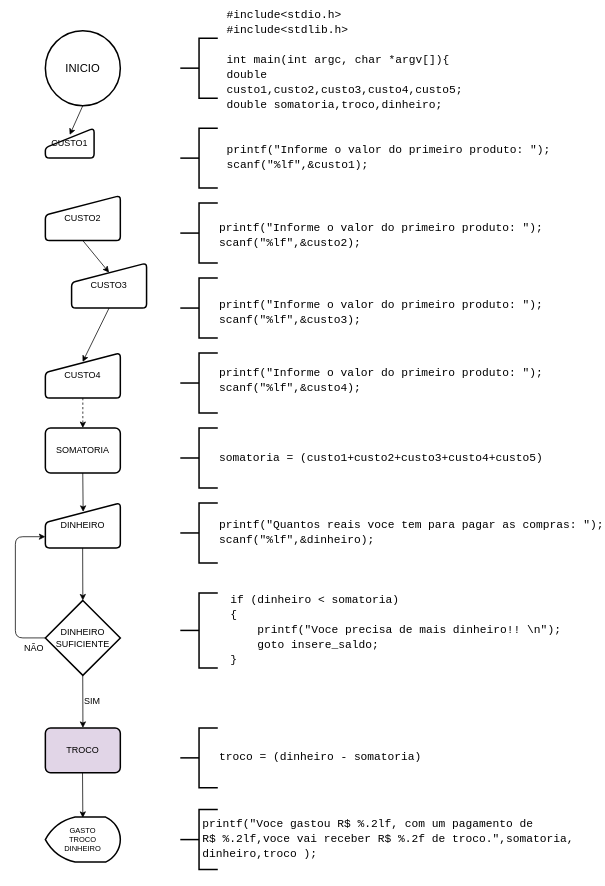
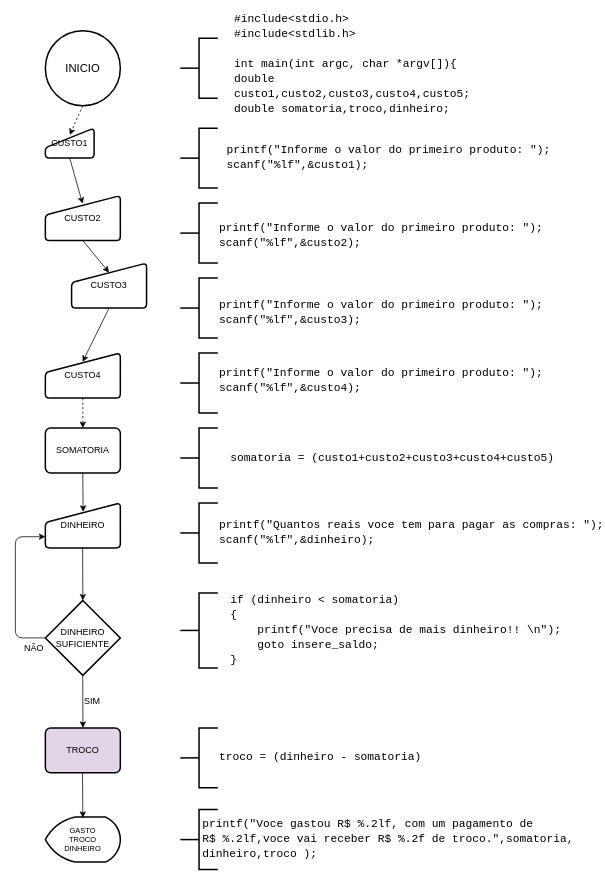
  <mxCell id="0" />
  <mxCell id="1" parent="0" />
  <mxCell id="2" value="CUSTO1" style="html=1;strokeWidth=2;shape=manualInput;whiteSpace=wrap;rounded=1;size=26;arcSize=11;verticalAlign=middle;align=center;" parent="1" vertex="1"><mxGeometry x="60" y="170" width="65" height="40" as="geometry" /></mxCell>
  <mxCell id="3" value="&lt;font style=&quot;font-size: 15px&quot;&gt;INICIO&lt;/font&gt;" style="strokeWidth=2;html=1;shape=mxgraph.flowchart.start_2;whiteSpace=wrap;verticalAlign=middle;align=center;" parent="1" vertex="1"><mxGeometry x="60" y="40" width="100" height="100" as="geometry" /></mxCell>
- <mxCell id="4" value="" style="endArrow=classic;html=1;exitX=0.5;exitY=1;exitDx=0;exitDy=0;exitPerimeter=0;entryX=0.5;entryY=0.225;entryDx=0;entryDy=0;entryPerimeter=0;" parent="1" source="3" target="2" edge="1"><mxGeometry width="50" height="50" relative="1" as="geometry"><mxPoint x="16" y="250" as="sourcePoint" /><mxPoint x="110" y="180" as="targetPoint" /></mxGeometry></mxCell>
+ <mxCell id="4" value="" style="endArrow=classic;html=1;exitX=0.5;exitY=1;exitDx=0;exitDy=0;exitPerimeter=0;entryX=0.5;entryY=0.225;entryDx=0;entryDy=0;entryPerimeter=0;dashed=1;" parent="1" source="3" target="2" edge="1"><mxGeometry width="50" height="50" relative="1" as="geometry"><mxPoint x="16" y="250" as="sourcePoint" /><mxPoint x="110" y="180" as="targetPoint" /></mxGeometry></mxCell>
+ <mxCell id="5" value="" style="endArrow=classic;html=1;exitX=0.5;exitY=1;exitDx=0;exitDy=0;entryX=0.497;entryY=0.18;entryDx=0;entryDy=0;entryPerimeter=0;" parent="1" source="2" target="17" edge="1"><mxGeometry width="50" height="50" relative="1" as="geometry"><mxPoint x="109" y="240" as="sourcePoint" /><mxPoint x="110" y="250" as="targetPoint" /></mxGeometry></mxCell>
  <mxCell id="6" value="GASTO&lt;br&gt;TROCO&lt;br&gt;DINHEIRO" style="strokeWidth=2;html=1;shape=mxgraph.flowchart.display;whiteSpace=wrap;fontSize=10;" parent="1" vertex="1"><mxGeometry x="60" y="1089" width="100" height="60" as="geometry" /></mxCell>
  <mxCell id="7" value="&#10;&#10;&lt;div style=&quot;font-family: consolas, &amp;quot;courier new&amp;quot;, monospace; font-weight: normal; font-size: 15px; line-height: 20px;&quot;&gt;&lt;div&gt;&lt;span style=&quot;&quot;&gt;printf&lt;/span&gt;&lt;span style=&quot;&quot;&gt;(&lt;/span&gt;&lt;span style=&quot;&quot;&gt;&quot;Informe&amp;nbsp;o&amp;nbsp;valor&amp;nbsp;do&amp;nbsp;primeiro&amp;nbsp;produto:&amp;nbsp;&quot;&lt;/span&gt;&lt;span style=&quot;&quot;&gt;);&lt;/span&gt;&lt;/div&gt;&lt;div&gt;&lt;span style=&quot;&quot;&gt;scanf&lt;/span&gt;&lt;span style=&quot;&quot;&gt;(&lt;/span&gt;&lt;span style=&quot;&quot;&gt;&quot;&lt;/span&gt;&lt;span style=&quot;&quot;&gt;%lf&lt;/span&gt;&lt;span style=&quot;&quot;&gt;&quot;&lt;/span&gt;&lt;span style=&quot;&quot;&gt;,&amp;amp;&lt;/span&gt;&lt;span style=&quot;&quot;&gt;custo1&lt;/span&gt;&lt;span style=&quot;&quot;&gt;);&lt;/span&gt;&lt;/div&gt;&lt;/div&gt;&#10;&#10;" style="text;html=1;strokeColor=none;fillColor=none;align=left;verticalAlign=middle;whiteSpace=wrap;rounded=0;labelBorderColor=none;" parent="1" vertex="1"><mxGeometry x="300" y="190" width="400" height="40" as="geometry" /></mxCell>
  <mxCell id="8" value="" style="strokeWidth=2;html=1;shape=mxgraph.flowchart.annotation_2;align=left;labelPosition=right;pointerEvents=1;" parent="1" vertex="1"><mxGeometry x="240" y="170" width="50" height="80" as="geometry" /></mxCell>
  <mxCell id="9" value="" style="strokeWidth=2;html=1;shape=mxgraph.flowchart.annotation_2;align=left;labelPosition=right;pointerEvents=1;" parent="1" vertex="1"><mxGeometry x="240" y="570" width="50" height="80" as="geometry" /></mxCell>
- <mxCell id="10" value="&lt;div style=&quot;font-family: &amp;quot;consolas&amp;quot; , &amp;quot;courier new&amp;quot; , monospace ; font-weight: normal ; font-size: 15px ; line-height: 20px&quot;&gt;&lt;div style=&quot;font-family: &amp;quot;consolas&amp;quot; , &amp;quot;courier new&amp;quot; , monospace ; line-height: 20px&quot;&gt;somatoria = (custo1+custo2+custo3+custo4+custo5)&lt;/div&gt;&lt;/div&gt;" style="text;html=1;rounded=0;align=left;verticalAlign=middle;labelBorderColor=none;whiteSpace=wrap;" parent="1" vertex="1"><mxGeometry x="290" y="590" width="490" height="40" as="geometry" /></mxCell>
- <mxCell id="11" value="&lt;div style=&quot;font-family: &amp;quot;consolas&amp;quot; , &amp;quot;courier new&amp;quot; , monospace ; font-weight: normal ; font-size: 15px ; line-height: 20px&quot;&gt;&lt;div style=&quot;font-family: &amp;quot;consolas&amp;quot; , &amp;quot;courier new&amp;quot; , monospace ; line-height: 20px&quot;&gt;&lt;div&gt;&lt;span&gt;#include&lt;/span&gt;&lt;span&gt;&amp;lt;stdio.h&amp;gt;&lt;/span&gt;&lt;/div&gt;&lt;div&gt;&lt;span&gt;#include&lt;/span&gt;&lt;span&gt;&amp;lt;stdlib.h&amp;gt;&lt;/span&gt;&lt;/div&gt;&lt;br&gt;&lt;div&gt;&lt;span&gt;int&lt;/span&gt;&amp;nbsp;&lt;span&gt;main&lt;/span&gt;(&lt;span&gt;int&lt;/span&gt;&amp;nbsp;&lt;span&gt;argc&lt;/span&gt;,&amp;nbsp;&lt;span&gt;char&lt;/span&gt;&amp;nbsp;*&lt;span&gt;argv&lt;/span&gt;&lt;span&gt;[]&lt;/span&gt;){&lt;/div&gt;&lt;div&gt;double custo1,custo2,custo3,custo4,custo5;&lt;/div&gt;&lt;div&gt;double somatoria,troco,dinheiro;&lt;br&gt;&lt;/div&gt;&lt;/div&gt;&lt;/div&gt;" style="text;whiteSpace=wrap;html=1;rounded=0;align=left;verticalAlign=middle;labelBorderColor=none;" parent="1" vertex="1"><mxGeometry x="300" y="20" width="300" height="120" as="geometry" /></mxCell>
+ <mxCell id="10" value="&lt;div style=&quot;font-family: &amp;quot;consolas&amp;quot; , &amp;quot;courier new&amp;quot; , monospace ; font-weight: normal ; font-size: 15px ; line-height: 20px&quot;&gt;&lt;div style=&quot;font-family: &amp;quot;consolas&amp;quot; , &amp;quot;courier new&amp;quot; , monospace ; line-height: 20px&quot;&gt;somatoria = (custo1+custo2+custo3+custo4+custo5)&lt;/div&gt;&lt;/div&gt;" style="text;html=1;rounded=0;align=left;verticalAlign=middle;labelBorderColor=none;whiteSpace=wrap;" parent="1" vertex="1"><mxGeometry x="305" y="590" width="490" height="40" as="geometry" /></mxCell>
+ <mxCell id="11" value="&lt;div style=&quot;font-family: &amp;quot;consolas&amp;quot; , &amp;quot;courier new&amp;quot; , monospace ; font-weight: normal ; font-size: 15px ; line-height: 20px&quot;&gt;&lt;div style=&quot;font-family: &amp;quot;consolas&amp;quot; , &amp;quot;courier new&amp;quot; , monospace ; line-height: 20px&quot;&gt;&lt;div&gt;&lt;span&gt;#include&lt;/span&gt;&lt;span&gt;&amp;lt;stdio.h&amp;gt;&lt;/span&gt;&lt;/div&gt;&lt;div&gt;&lt;span&gt;#include&lt;/span&gt;&lt;span&gt;&amp;lt;stdlib.h&amp;gt;&lt;/span&gt;&lt;/div&gt;&lt;br&gt;&lt;div&gt;&lt;span&gt;int&lt;/span&gt;&amp;nbsp;&lt;span&gt;main&lt;/span&gt;(&lt;span&gt;int&lt;/span&gt;&amp;nbsp;&lt;span&gt;argc&lt;/span&gt;,&amp;nbsp;&lt;span&gt;char&lt;/span&gt;&amp;nbsp;*&lt;span&gt;argv&lt;/span&gt;&lt;span&gt;[]&lt;/span&gt;){&lt;/div&gt;&lt;div&gt;double custo1,custo2,custo3,custo4,custo5;&lt;/div&gt;&lt;div&gt;double somatoria,troco,dinheiro;&lt;br&gt;&lt;/div&gt;&lt;/div&gt;&lt;/div&gt;" style="text;whiteSpace=wrap;html=1;rounded=0;align=left;verticalAlign=middle;labelBorderColor=none;" parent="1" vertex="1"><mxGeometry x="310" y="25" width="300" height="120" as="geometry" /></mxCell>
  <mxCell id="12" value="" style="strokeWidth=2;html=1;shape=mxgraph.flowchart.annotation_2;align=left;labelPosition=right;pointerEvents=1;" parent="1" vertex="1"><mxGeometry x="240" y="50" width="50" height="80" as="geometry" /></mxCell>
  <mxCell id="13" value="SOMATORIA" style="rounded=1;whiteSpace=wrap;html=1;absoluteArcSize=1;arcSize=14;strokeWidth=2;align=center;verticalAlign=middle;" parent="1" vertex="1"><mxGeometry x="60" y="570" width="100" height="60" as="geometry" /></mxCell>
  <mxCell id="14" value="" style="endArrow=classic;html=1;exitX=0.5;exitY=1;exitDx=0;exitDy=0;entryX=0.504;entryY=0.197;entryDx=0;entryDy=0;entryPerimeter=0;" parent="1" edge="1" target="29"><mxGeometry width="50" height="50" relative="1" as="geometry"><mxPoint x="109.9" y="630" as="sourcePoint" /><mxPoint x="109.5" y="680" as="targetPoint" /></mxGeometry></mxCell>
  <mxCell id="15" value="" style="strokeWidth=2;html=1;shape=mxgraph.flowchart.annotation_2;align=left;labelPosition=right;pointerEvents=1;" parent="1" vertex="1"><mxGeometry x="240" y="1079" width="50" height="80" as="geometry" /></mxCell>
  <mxCell id="16" value="&lt;div style=&quot;font-family: &amp;#34;consolas&amp;#34; , &amp;#34;courier new&amp;#34; , monospace ; font-size: 15px ; line-height: 20px&quot;&gt;&lt;div style=&quot;text-align: left&quot;&gt;&lt;span&gt;printf&lt;/span&gt;(&lt;span&gt;&quot;Voce&amp;nbsp;gastou&amp;nbsp;R$&amp;nbsp;&lt;/span&gt;&lt;span&gt;%.2lf&lt;/span&gt;&lt;span&gt;,&amp;nbsp;com&amp;nbsp;um&amp;nbsp;pagamento&amp;nbsp;de&amp;nbsp;&lt;/span&gt;&lt;/div&gt;&lt;div style=&quot;text-align: left&quot;&gt;&lt;span style=&quot;text-align: center&quot;&gt;R$&amp;nbsp;&lt;/span&gt;&lt;span style=&quot;text-align: center&quot;&gt;%.2lf&lt;/span&gt;&lt;span style=&quot;text-align: center&quot;&gt;,&lt;/span&gt;&lt;span style=&quot;text-align: center&quot;&gt;voce&amp;nbsp;vai&amp;nbsp;receber&amp;nbsp;R$&amp;nbsp;&lt;/span&gt;&lt;span style=&quot;text-align: center&quot;&gt;%.2f&lt;/span&gt;&lt;span style=&quot;text-align: center&quot;&gt;&amp;nbsp;de&amp;nbsp;troco.&quot;&lt;/span&gt;&lt;span style=&quot;text-align: center&quot;&gt;,&lt;/span&gt;&lt;span style=&quot;text-align: center&quot;&gt;somatoria&lt;/span&gt;&lt;span style=&quot;text-align: center&quot;&gt;,&lt;/span&gt;&lt;/div&gt;&lt;div style=&quot;text-align: left&quot;&gt;&lt;span style=&quot;text-align: center&quot;&gt;dinheiro&lt;/span&gt;&lt;span style=&quot;text-align: center&quot;&gt;,&lt;/span&gt;&lt;span style=&quot;text-align: center&quot;&gt;troco&lt;/span&gt;&lt;span style=&quot;text-align: center&quot;&gt;&amp;nbsp;);&lt;/span&gt;&lt;/div&gt;&lt;br&gt;&lt;/div&gt;" style="text;html=1;rounded=0;align=center;verticalAlign=middle;labelBorderColor=none;whiteSpace=wrap;" parent="1" vertex="1"><mxGeometry x="250" y="1109" width="535" height="40" as="geometry" /></mxCell>
  <mxCell id="17" value="CUSTO2" style="html=1;strokeWidth=2;shape=manualInput;whiteSpace=wrap;rounded=1;size=26;arcSize=11;verticalAlign=middle;align=center;" parent="1" vertex="1"><mxGeometry x="60" y="260" width="100" height="60" as="geometry" /></mxCell>
  <mxCell id="18" value="" style="endArrow=classic;html=1;exitX=0.5;exitY=1;exitDx=0;exitDy=0;entryX=0.5;entryY=0.21;entryDx=0;entryDy=0;entryPerimeter=0;" parent="1" source="17" target="20" edge="1"><mxGeometry width="50" height="50" relative="1" as="geometry"><mxPoint x="109" y="340" as="sourcePoint" /><mxPoint x="110" y="350" as="targetPoint" /></mxGeometry></mxCell>
  <mxCell id="19" value="" style="strokeWidth=2;html=1;shape=mxgraph.flowchart.annotation_2;align=left;labelPosition=right;pointerEvents=1;" parent="1" vertex="1"><mxGeometry x="240" y="270" width="50" height="80" as="geometry" /></mxCell>
  <mxCell id="20" value="CUSTO3" style="html=1;strokeWidth=2;shape=manualInput;whiteSpace=wrap;rounded=1;size=26;arcSize=11;verticalAlign=middle;align=center;" vertex="1" parent="1"><mxGeometry x="95" y="350" width="100" height="60" as="geometry" /></mxCell>
  <mxCell id="21" value="" style="endArrow=classic;html=1;exitX=0.5;exitY=1;exitDx=0;exitDy=0;entryX=0.497;entryY=0.197;entryDx=0;entryDy=0;entryPerimeter=0;" edge="1" parent="1" source="20" target="23"><mxGeometry width="50" height="50" relative="1" as="geometry"><mxPoint x="109" y="440" as="sourcePoint" /><mxPoint x="110" y="450" as="targetPoint" /></mxGeometry></mxCell>
  <mxCell id="22" value="" style="strokeWidth=2;html=1;shape=mxgraph.flowchart.annotation_2;align=left;labelPosition=right;pointerEvents=1;" vertex="1" parent="1"><mxGeometry x="240" y="370" width="50" height="80" as="geometry" /></mxCell>
  <mxCell id="23" value="CUSTO4" style="html=1;strokeWidth=2;shape=manualInput;whiteSpace=wrap;rounded=1;size=26;arcSize=11;verticalAlign=middle;align=center;" vertex="1" parent="1"><mxGeometry x="60" y="470" width="100" height="60" as="geometry" /></mxCell>
  <mxCell id="24" value="" style="endArrow=classic;html=1;exitX=0.5;exitY=1;exitDx=0;exitDy=0;entryX=0.5;entryY=0;entryDx=0;entryDy=0;dashed=1;" edge="1" parent="1" source="23" target="13"><mxGeometry width="50" height="50" relative="1" as="geometry"><mxPoint x="109" y="540" as="sourcePoint" /><mxPoint x="110" y="550" as="targetPoint" /></mxGeometry></mxCell>
  <mxCell id="25" value="" style="strokeWidth=2;html=1;shape=mxgraph.flowchart.annotation_2;align=left;labelPosition=right;pointerEvents=1;" vertex="1" parent="1"><mxGeometry x="240" y="470" width="50" height="80" as="geometry" /></mxCell>
  <mxCell id="26" value="&lt;br&gt;&lt;br&gt;&lt;div style=&quot;font-family: &amp;quot;consolas&amp;quot; , &amp;quot;courier new&amp;quot; , monospace ; font-weight: normal ; font-size: 15px ; line-height: 20px&quot;&gt;&lt;div&gt;&lt;span&gt;printf&lt;/span&gt;&lt;span&gt;(&lt;/span&gt;&lt;span&gt;&quot;Informe&amp;nbsp;o&amp;nbsp;valor&amp;nbsp;do&amp;nbsp;primeiro&amp;nbsp;produto:&amp;nbsp;&quot;&lt;/span&gt;&lt;span&gt;);&lt;/span&gt;&lt;/div&gt;&lt;div&gt;&lt;span&gt;scanf&lt;/span&gt;&lt;span&gt;(&lt;/span&gt;&lt;span&gt;&quot;&lt;/span&gt;&lt;span&gt;%lf&lt;/span&gt;&lt;span&gt;&quot;&lt;/span&gt;&lt;span&gt;,&amp;amp;&lt;/span&gt;&lt;span&gt;custo2&lt;/span&gt;&lt;span&gt;);&lt;/span&gt;&lt;/div&gt;&lt;/div&gt;" style="text;html=1;strokeColor=none;fillColor=none;align=left;verticalAlign=middle;whiteSpace=wrap;rounded=0;labelBorderColor=none;" vertex="1" parent="1"><mxGeometry x="290" y="280" width="400" height="40" as="geometry" /></mxCell>
  <mxCell id="27" value="&lt;br&gt;&lt;br&gt;&lt;div style=&quot;font-family: &amp;quot;consolas&amp;quot; , &amp;quot;courier new&amp;quot; , monospace ; font-weight: normal ; font-size: 15px ; line-height: 20px&quot;&gt;&lt;div&gt;&lt;span&gt;printf&lt;/span&gt;&lt;span&gt;(&lt;/span&gt;&lt;span&gt;&quot;Informe&amp;nbsp;o&amp;nbsp;valor&amp;nbsp;do&amp;nbsp;primeiro&amp;nbsp;produto:&amp;nbsp;&quot;&lt;/span&gt;&lt;span&gt;);&lt;/span&gt;&lt;/div&gt;&lt;div&gt;&lt;span&gt;scanf&lt;/span&gt;&lt;span&gt;(&lt;/span&gt;&lt;span&gt;&quot;&lt;/span&gt;&lt;span&gt;%lf&lt;/span&gt;&lt;span&gt;&quot;&lt;/span&gt;&lt;span&gt;,&amp;amp;&lt;/span&gt;&lt;span&gt;custo3&lt;/span&gt;&lt;span&gt;);&lt;/span&gt;&lt;/div&gt;&lt;/div&gt;&lt;br&gt;" style="text;html=1;strokeColor=none;fillColor=none;align=left;verticalAlign=middle;whiteSpace=wrap;rounded=0;labelBorderColor=none;" vertex="1" parent="1"><mxGeometry x="290" y="390" width="400" height="40" as="geometry" /></mxCell>
  <mxCell id="28" value="&lt;br&gt;&lt;br&gt;&lt;div style=&quot;font-family: &amp;quot;consolas&amp;quot; , &amp;quot;courier new&amp;quot; , monospace ; font-weight: normal ; font-size: 15px ; line-height: 20px&quot;&gt;&lt;div&gt;&lt;span&gt;printf&lt;/span&gt;&lt;span&gt;(&lt;/span&gt;&lt;span&gt;&quot;Informe&amp;nbsp;o&amp;nbsp;valor&amp;nbsp;do&amp;nbsp;primeiro&amp;nbsp;produto:&amp;nbsp;&quot;&lt;/span&gt;&lt;span&gt;);&lt;/span&gt;&lt;/div&gt;&lt;div&gt;&lt;span&gt;scanf&lt;/span&gt;&lt;span&gt;(&lt;/span&gt;&lt;span&gt;&quot;&lt;/span&gt;&lt;span&gt;%lf&lt;/span&gt;&lt;span&gt;&quot;&lt;/span&gt;&lt;span&gt;,&amp;amp;&lt;/span&gt;&lt;span&gt;custo4&lt;/span&gt;&lt;span&gt;);&lt;/span&gt;&lt;/div&gt;&lt;/div&gt;&lt;br&gt;" style="text;html=1;strokeColor=none;fillColor=none;align=left;verticalAlign=middle;whiteSpace=wrap;rounded=0;labelBorderColor=none;" vertex="1" parent="1"><mxGeometry x="290" y="480" width="400" height="40" as="geometry" /></mxCell>
  <mxCell id="29" value="DINHEIRO" style="html=1;strokeWidth=2;shape=manualInput;whiteSpace=wrap;rounded=1;size=26;arcSize=11;verticalAlign=middle;align=center;" vertex="1" parent="1"><mxGeometry x="60" y="670" width="100" height="60" as="geometry" /></mxCell>
  <mxCell id="30" value="&#10;&#10;&lt;div style=&quot;font-family: consolas, &amp;quot;courier new&amp;quot;, monospace; font-weight: normal; font-size: 15px; line-height: 20px;&quot;&gt;&lt;div&gt;&lt;span style=&quot;&quot;&gt;printf&lt;/span&gt;&lt;span style=&quot;&quot;&gt;(&lt;/span&gt;&lt;span style=&quot;&quot;&gt;&quot;Quantos&amp;nbsp;reais&amp;nbsp;voce&amp;nbsp;tem&amp;nbsp;para&amp;nbsp;pagar&amp;nbsp;as&amp;nbsp;compras:&amp;nbsp;&quot;&lt;/span&gt;&lt;span style=&quot;&quot;&gt;);&lt;/span&gt;&lt;/div&gt;&lt;div&gt;&lt;span style=&quot;&quot;&gt;scanf&lt;/span&gt;&lt;span style=&quot;&quot;&gt;(&lt;/span&gt;&lt;span style=&quot;&quot;&gt;&quot;&lt;/span&gt;&lt;span style=&quot;&quot;&gt;%lf&lt;/span&gt;&lt;span style=&quot;&quot;&gt;&quot;&lt;/span&gt;&lt;span style=&quot;&quot;&gt;,&amp;amp;&lt;/span&gt;&lt;span style=&quot;&quot;&gt;dinheiro&lt;/span&gt;&lt;span style=&quot;&quot;&gt;);&lt;/span&gt;&lt;/div&gt;&lt;/div&gt;&#10;&#10;" style="text;html=1;strokeColor=none;fillColor=none;align=left;verticalAlign=middle;whiteSpace=wrap;rounded=0;labelBorderColor=none;" vertex="1" parent="1"><mxGeometry x="290" y="690" width="400" height="40" as="geometry" /></mxCell>
  <mxCell id="31" value="" style="strokeWidth=2;html=1;shape=mxgraph.flowchart.annotation_2;align=left;labelPosition=right;pointerEvents=1;" vertex="1" parent="1"><mxGeometry x="240" y="670" width="50" height="80" as="geometry" /></mxCell>
  <mxCell id="32" value="DINHEIRO SUFICIENTE" style="strokeWidth=2;html=1;shape=mxgraph.flowchart.decision;whiteSpace=wrap;fontColor=#000000;" vertex="1" parent="1"><mxGeometry x="60" y="800" width="100" height="100" as="geometry" /></mxCell>
  <mxCell id="33" value="&lt;div style=&quot;font-family: consolas, &amp;quot;courier new&amp;quot;, monospace; font-size: 15px; line-height: 20px;&quot;&gt;&lt;div&gt;&lt;span style=&quot;&quot;&gt;if&lt;/span&gt;&amp;nbsp;(&lt;span style=&quot;&quot;&gt;dinheiro&lt;/span&gt;&amp;nbsp;&amp;lt;&amp;nbsp;&lt;span style=&quot;&quot;&gt;somatoria&lt;/span&gt;)&lt;/div&gt;&lt;div&gt;{&lt;/div&gt;&lt;div&gt;&amp;nbsp;&amp;nbsp;&amp;nbsp;&amp;nbsp;&lt;span style=&quot;&quot;&gt;printf&lt;/span&gt;(&lt;span style=&quot;&quot;&gt;&quot;Voce&amp;nbsp;precisa&amp;nbsp;de&amp;nbsp;mais&amp;nbsp;dinheiro!!&amp;nbsp;&lt;/span&gt;&lt;span style=&quot;&quot;&gt;\n&lt;/span&gt;&lt;span style=&quot;&quot;&gt;&quot;&lt;/span&gt;);&lt;/div&gt;&lt;div&gt;&amp;nbsp;&amp;nbsp;&amp;nbsp;&amp;nbsp;&lt;span style=&quot;&quot;&gt;goto&lt;/span&gt;&amp;nbsp;&lt;span style=&quot;&quot;&gt;insere_saldo&lt;/span&gt;;&lt;/div&gt;&lt;div&gt;}&lt;/div&gt;&lt;/div&gt;" style="text;html=1;strokeColor=none;fillColor=none;align=left;verticalAlign=middle;whiteSpace=wrap;rounded=0;labelBorderColor=none;" vertex="1" parent="1"><mxGeometry x="305" y="820" width="460" height="40" as="geometry" /></mxCell>
  <mxCell id="34" value="" style="strokeWidth=2;html=1;shape=mxgraph.flowchart.annotation_2;align=left;labelPosition=right;pointerEvents=1;" vertex="1" parent="1"><mxGeometry x="240" y="790" width="50" height="100" as="geometry" /></mxCell>
  <mxCell id="35" value="" style="strokeWidth=2;html=1;shape=mxgraph.flowchart.annotation_2;align=left;labelPosition=right;pointerEvents=1;" vertex="1" parent="1"><mxGeometry x="240" y="970" width="50" height="80" as="geometry" /></mxCell>
  <mxCell id="36" value="&lt;div style=&quot;font-family: &amp;#34;consolas&amp;#34; , &amp;#34;courier new&amp;#34; , monospace ; font-weight: normal ; font-size: 15px ; line-height: 20px&quot;&gt;&lt;div style=&quot;font-family: &amp;#34;consolas&amp;#34; , &amp;#34;courier new&amp;#34; , monospace ; line-height: 20px&quot;&gt;troco = (dinheiro - somatoria)&lt;/div&gt;&lt;/div&gt;" style="text;html=1;rounded=0;align=left;verticalAlign=middle;labelBorderColor=none;whiteSpace=wrap;" vertex="1" parent="1"><mxGeometry x="290" y="990" width="490" height="40" as="geometry" /></mxCell>
  <mxCell id="37" value="TROCO" style="rounded=1;whiteSpace=wrap;html=1;absoluteArcSize=1;arcSize=14;strokeWidth=2;align=center;verticalAlign=middle;fillColor=#e1d5e7;" vertex="1" parent="1"><mxGeometry x="60" y="970" width="100" height="60" as="geometry" /></mxCell>
  <mxCell id="38" value="" style="endArrow=classic;html=1;exitX=0.5;exitY=1;exitDx=0;exitDy=0;entryX=0.5;entryY=0;entryDx=0;entryDy=0;entryPerimeter=0;" edge="1" parent="1" target="32"><mxGeometry width="50" height="50" relative="1" as="geometry"><mxPoint x="109.75" y="730" as="sourcePoint" /><mxPoint x="110.25" y="781.82" as="targetPoint" /></mxGeometry></mxCell>
  <mxCell id="39" value="" style="endArrow=classic;html=1;exitX=0.5;exitY=1;exitDx=0;exitDy=0;entryX=0.5;entryY=0;entryDx=0;entryDy=0;entryPerimeter=0;" edge="1" parent="1"><mxGeometry width="50" height="50" relative="1" as="geometry"><mxPoint x="109.86" y="900" as="sourcePoint" /><mxPoint x="110.11" y="970" as="targetPoint" /></mxGeometry></mxCell>
  <mxCell id="40" value="" style="endArrow=classic;html=1;exitX=0.5;exitY=1;exitDx=0;exitDy=0;" edge="1" parent="1"><mxGeometry width="50" height="50" relative="1" as="geometry"><mxPoint x="109.58" y="1029" as="sourcePoint" /><mxPoint x="110" y="1090" as="targetPoint" /></mxGeometry></mxCell>
  <mxCell id="41" value="" style="endArrow=classic;html=1;exitX=0;exitY=0.5;exitDx=0;exitDy=0;entryX=0;entryY=0.75;entryDx=0;entryDy=0;exitPerimeter=0;" edge="1" parent="1" source="32" target="29"><mxGeometry width="50" height="50" relative="1" as="geometry"><mxPoint x="119.86" y="910" as="sourcePoint" /><mxPoint x="120.11" y="980" as="targetPoint" /><Array as="points"><mxPoint x="20" y="850" /><mxPoint x="20" y="715" /></Array></mxGeometry></mxCell>
  <mxCell id="42" value="&lt;div style=&quot;text-align: center&quot;&gt;&lt;span&gt;&lt;font face=&quot;helvetica&quot;&gt;NÃO&lt;/font&gt;&lt;/span&gt;&lt;/div&gt;" style="text;whiteSpace=wrap;html=1;fontColor=#000000;" vertex="1" parent="1"><mxGeometry x="30" y="850" width="30" height="30" as="geometry" /></mxCell>
  <mxCell id="43" value="&lt;div style=&quot;text-align: center&quot;&gt;&lt;span&gt;&lt;font face=&quot;helvetica&quot;&gt;SIM&lt;/font&gt;&lt;/span&gt;&lt;/div&gt;" style="text;whiteSpace=wrap;html=1;fontColor=#000000;" vertex="1" parent="1"><mxGeometry x="110" y="920" width="30" height="30" as="geometry" /></mxCell>
